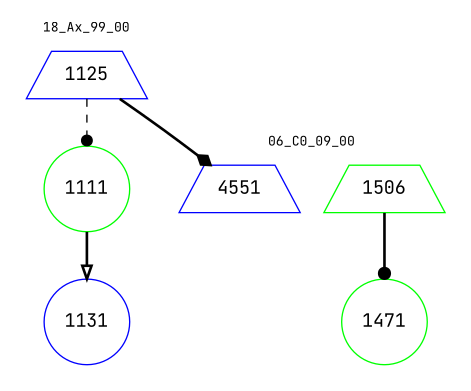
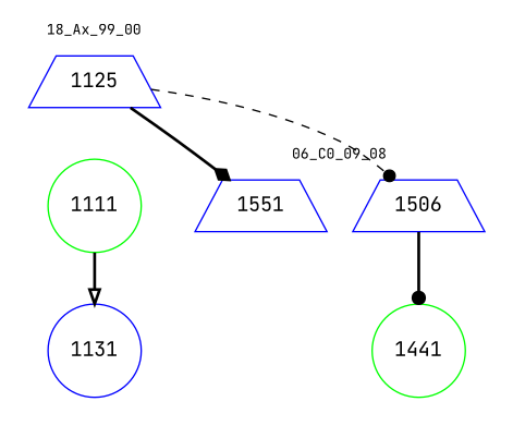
  digraph {
    fontname="JetBrains Mono"
    node [color=blue fontname="JetBrains Mono" shape=trapezium]
    edge [arrowhead=dot color=black fontname="JetBrains Mono" style=bold]
    n1 [label=1125]
    n2 [color=green label=1111 shape=circle]
    n3 [label=1131 shape=circle]
-   n4 [color=green label=1506]
-   n5 [color=green label=1471 shape=circle]
-   n6 [label=4551]
+   n4 [label=1506]
+   n5 [color=green label=1441 shape=circle]
+   n6 [label=1551]
    subgraph cluster_1 {
      color=white
      fontsize=10
      label="18_Ax_99_00"
      n1
      n2
      n3
    }
    subgraph cluster_2 {
      color=white
      fontsize=10
-     label="06_C0_09_00"
+     label="06_C0_09_08"
      n4
      n5
      n6
    }
-   n1 -> n2 [style=dashed]
+   n1 -> n4 [style=dashed]
    n1 -> n6 [arrowhead=diamond]
    n2 -> n3 [arrowhead=onormal]
    n4 -> n5
  }
